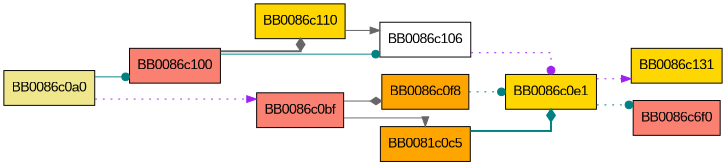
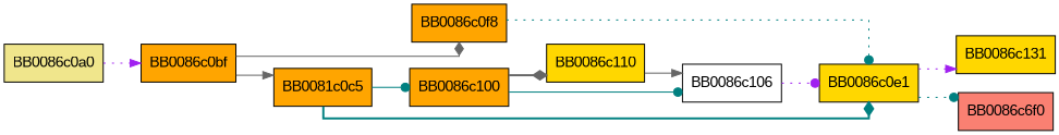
  digraph {
    fontname="Liberation Sans"
    rankdir=LR
    splines=ortho
    node [fillcolor=orange fontname="Liberation Sans" shape=box style=filled]
    edge [arrowhead=dot color=teal fontname="Liberation Sans" style=solid]
    BB0086c0a0 [fillcolor=khaki]
-   BB0086c100 [fillcolor=salmon]
-   BB0086c0bf [fillcolor=salmon]
+   BB0086c100
+   BB0086c0bf
    BB0086c110 [fillcolor=gold]
    BB0086c106 [fillcolor=white]
    BB0086c0f8
    n7 [label=BB0081c0c5]
    BB0086c0e1 [fillcolor=gold]
    BB0086c131 [fillcolor=gold]
    n10 [fillcolor=salmon label=BB0086c6f0]
-   BB0086c0a0 -> BB0086c100
+   n7 -> BB0086c100
    BB0086c0a0 -> BB0086c0bf [arrowhead=normal color=purple style=dotted]
    BB0086c100 -> BB0086c110 [arrowhead=diamond color=gray40 style=bold]
    BB0086c100 -> BB0086c106
    BB0086c0bf -> BB0086c0f8 [arrowhead=diamond color=gray40]
    BB0086c0bf -> n7 [arrowhead=normal color=gray40]
    BB0086c110 -> BB0086c106 [arrowhead=normal color=gray40]
    BB0086c106 -> BB0086c0e1 [color=purple style=dotted]
    BB0086c0f8 -> BB0086c0e1 [style=dotted]
    n7 -> BB0086c0e1 [arrowhead=diamond style=bold]
    BB0086c0e1 -> BB0086c131 [arrowhead=normal color=purple style=dotted]
    BB0086c0e1 -> n10 [style=dotted]
  }
